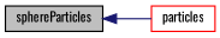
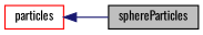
  digraph {
    rankdir=LR
    fontname=Oswald
    node [fontname=Oswald fontsize=10 shape=record style=filled]
    n1 [color=black fillcolor=grey75 fontcolor=black height=0.2 label=sphereParticles width=0.4]
    n2 [color=red fillcolor=white height=0.2 label=particles width=0.4]
-   n1 -> n2 [color=midnightblue dir=back fontname=Oswald fontsize=10 labelfontname=Helvetica labelfontsize=10 style=solid]
+   n2 -> n1 [color=midnightblue dir=back fontname=Oswald fontsize=10 labelfontname=Helvetica labelfontsize=10 style=solid]
  }
